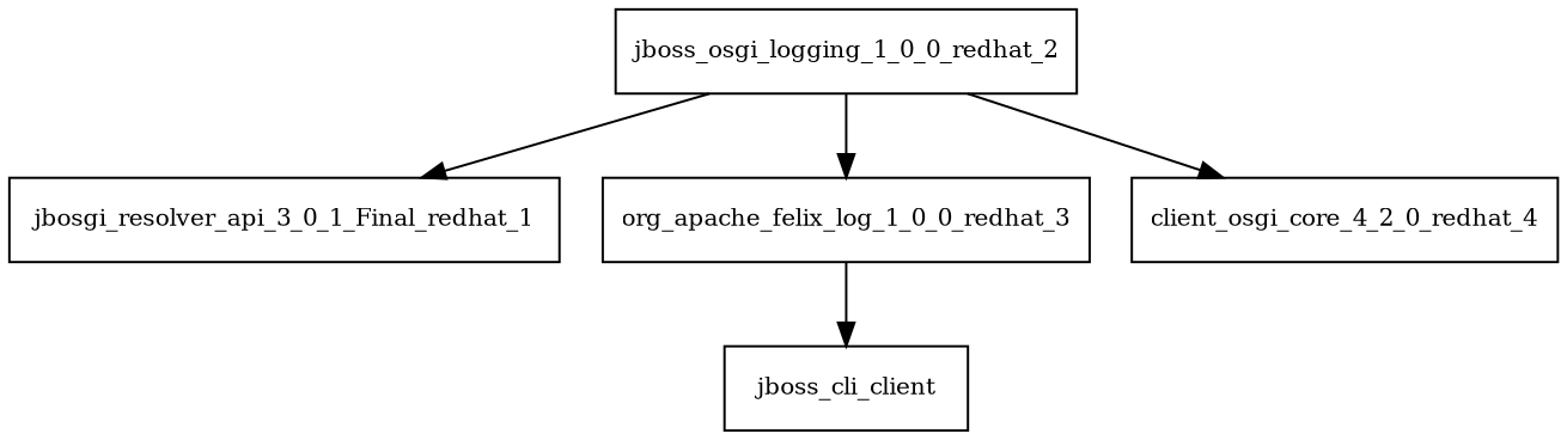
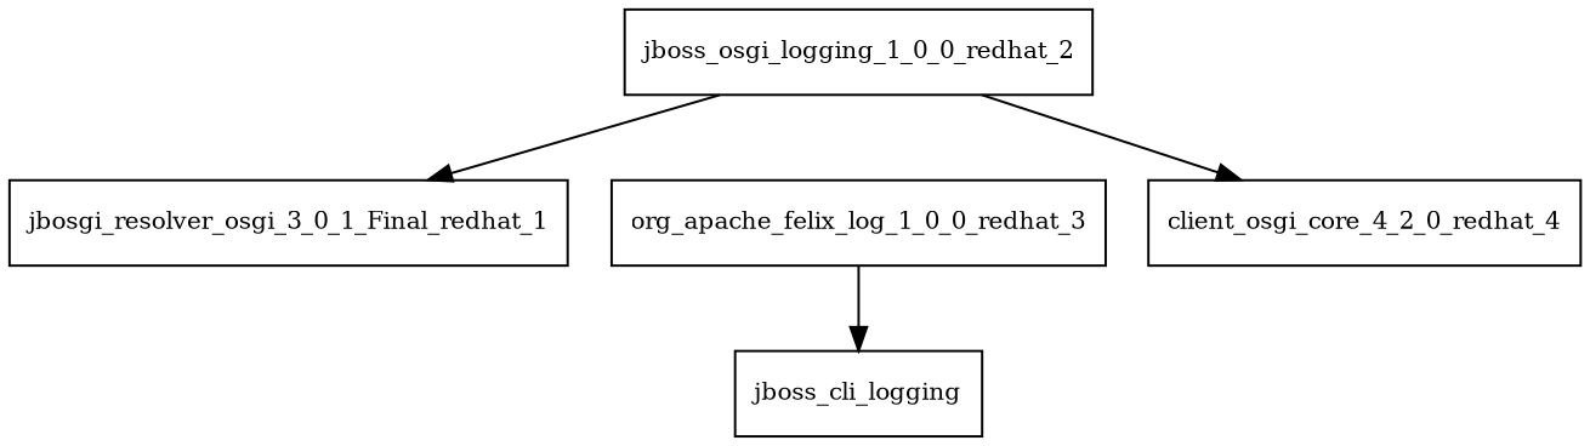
  digraph {
    node [fontsize=10.0 shape=box]
    jboss_osgi_logging_1_0_0_redhat_2
-   jbosgi_resolver_api_3_0_1_Final_redhat_1
+   jbosgi_resolver_api_3_0_1_Final_redhat_1 [label=jbosgi_resolver_osgi_3_0_1_Final_redhat_1]
    org_apache_felix_log_1_0_0_redhat_3
    n4 [label=client_osgi_core_4_2_0_redhat_4]
-   jboss_cli_client
+   jboss_cli_client [label=jboss_cli_logging]
    jboss_osgi_logging_1_0_0_redhat_2 -> jbosgi_resolver_api_3_0_1_Final_redhat_1
-   jboss_osgi_logging_1_0_0_redhat_2 -> org_apache_felix_log_1_0_0_redhat_3
    jboss_osgi_logging_1_0_0_redhat_2 -> n4
    org_apache_felix_log_1_0_0_redhat_3 -> jboss_cli_client
  }
